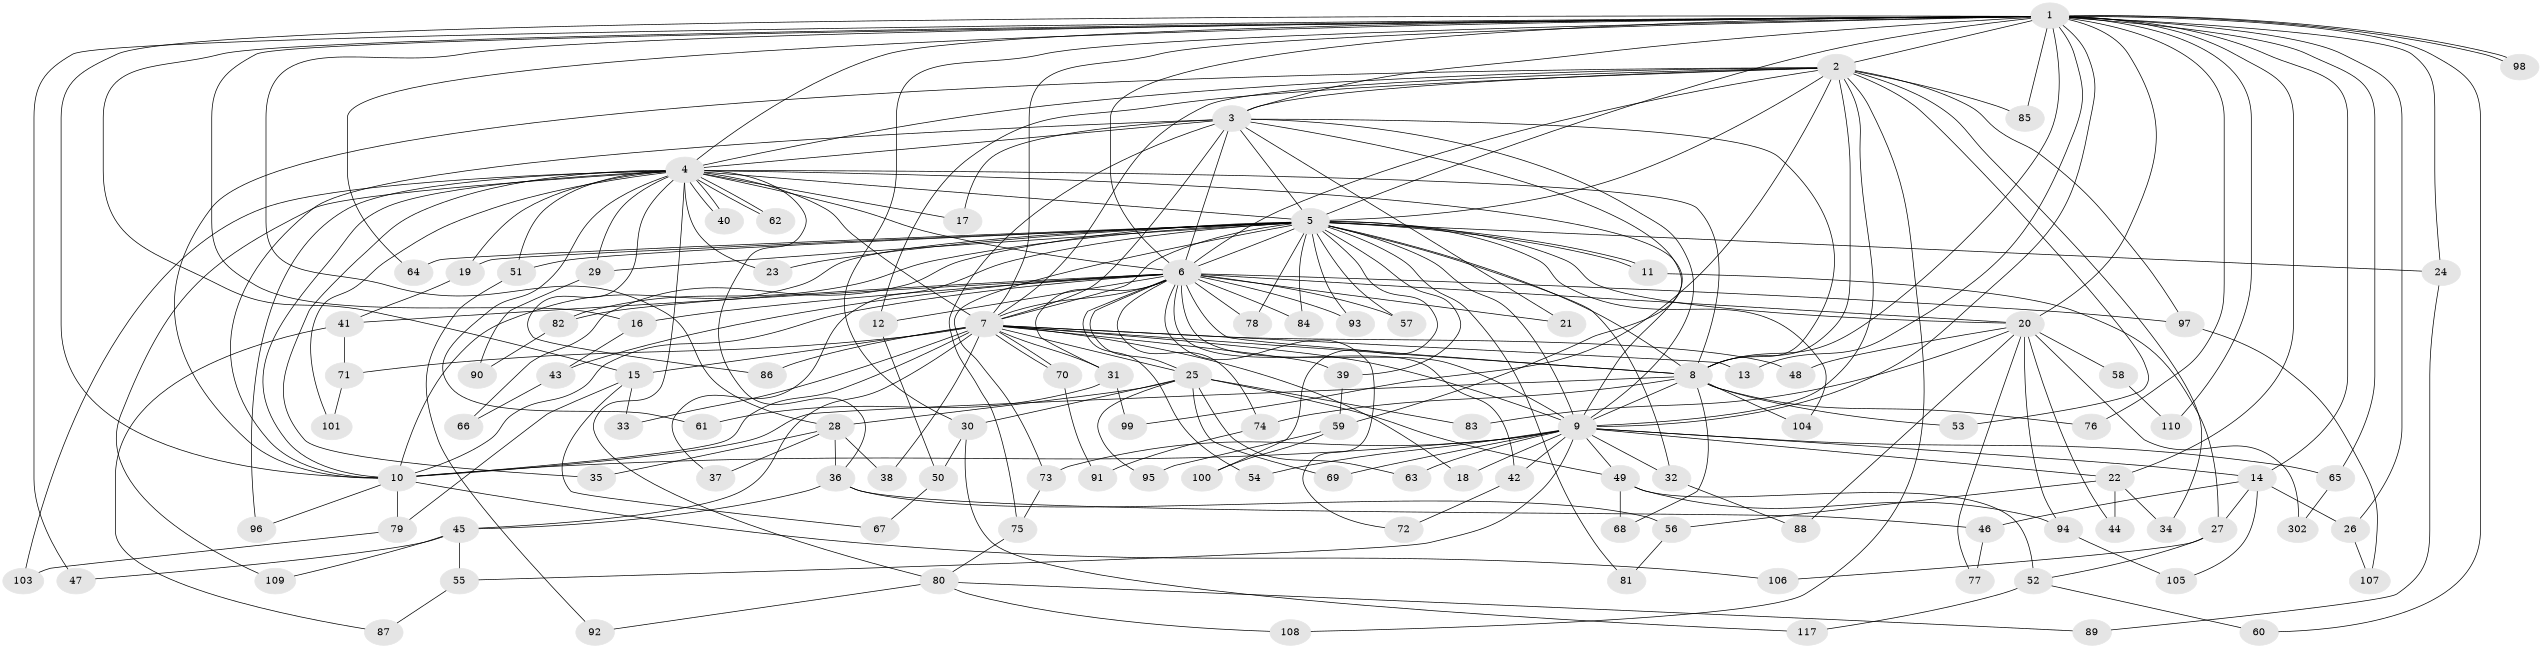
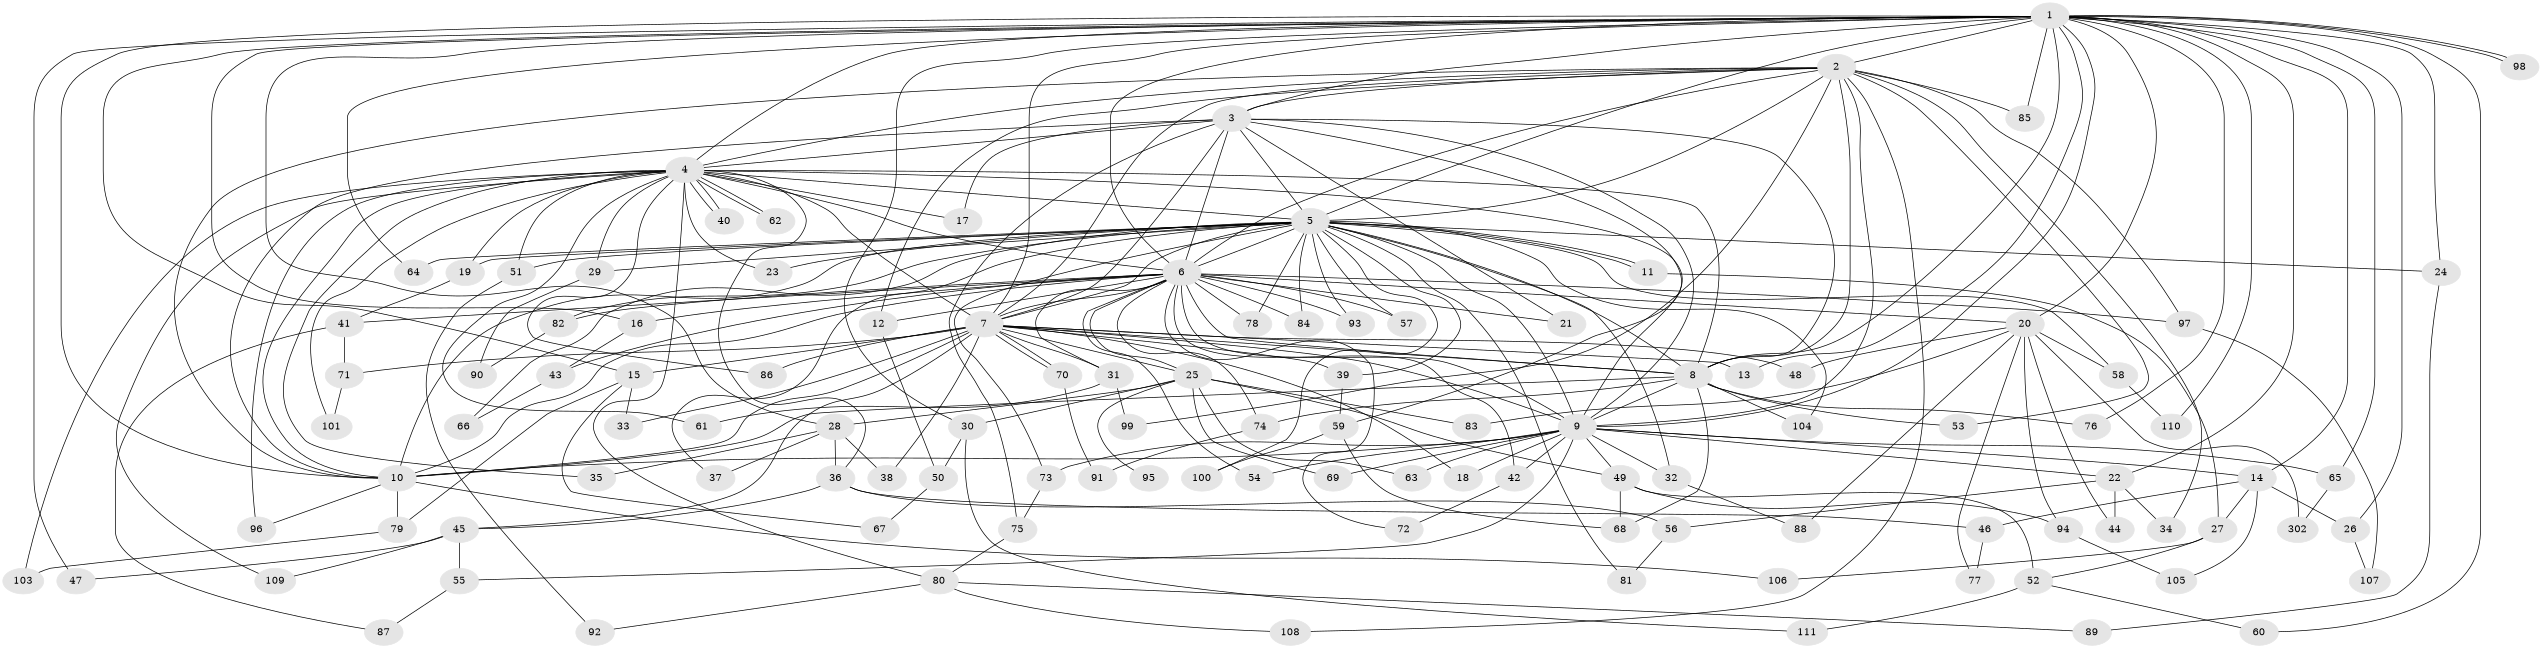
  graph {
    node [color=gray90 style=filled]
    1
    2
    3
    4
    5
    6
    7
    8
    9
    10
    13
    14
    15
    16
    20
    22
    24
    26
    28
    30
    47
    60
    64
    65
    76
    85
    98
    110
    12
    34
    53
    97
    99
    108
    17
    21
    59
    75
    19
    23
    29
    35
    36
    40
    51
    61
    62
    80
    86
    96
    101
    103
    109
    11
    32
    37
    39
    57
    58
    66
    73
    78
    81
    82
    84
    93
    100
    104
    25
    31
    41
    42
    43
    54
    72
    74
    18
    33
    38
    45
    48
    70
    71
    68
    49
    55
    63
    69
    79
    106
    27
    46
    105
    67
    44
    77
    83
    88
    94
    n100 [label=302]
    56
    89
    107
    50
-   111 [label=117]
+   111
    95
    90
    92
    87
    91
    52
    1 -- 2
    1 -- 3
    1 -- 4
    1 -- 5
    1 -- 6
    1 -- 7
    1 -- 8
    1 -- 9
    1 -- 10
    1 -- 13
    1 -- 14
    1 -- 15
    1 -- 16
    1 -- 20
    1 -- 22
    1 -- 24
    1 -- 26
    1 -- 28
    1 -- 30
    1 -- 47
    1 -- 60
    1 -- 64
    1 -- 65
    1 -- 76
    1 -- 85
    1 -- 98
    1 -- 98
    1 -- 110
    2 -- 3
    2 -- 4
    2 -- 5
    2 -- 6
    2 -- 7
    2 -- 8
    2 -- 9
    2 -- 10
    2 -- 85
    2 -- 12
    2 -- 34
    2 -- 53
    2 -- 97
    2 -- 99
    2 -- 108
    3 -- 4
    3 -- 5
    3 -- 6
    3 -- 7
    3 -- 8
    3 -- 9
    3 -- 10
    3 -- 17
    3 -- 21
    3 -- 59
    3 -- 75
    4 -- 5
    4 -- 6
    4 -- 7
    4 -- 8
    4 -- 9
    4 -- 10
    4 -- 17
    4 -- 19
    4 -- 23
    4 -- 29
    4 -- 35
    4 -- 36
    4 -- 40
    4 -- 40
    4 -- 51
    4 -- 61
    4 -- 62
    4 -- 62
    4 -- 80
    4 -- 86
    4 -- 96
    4 -- 101
    4 -- 103
    4 -- 109
    5 -- 6
    5 -- 7
    5 -- 8
    5 -- 9
    5 -- 10
    5 -- 24
    5 -- 64
    5 -- 19
    5 -- 23
    5 -- 29
    5 -- 51
    5 -- 11
    5 -- 11
    5 -- 32
    5 -- 37
    5 -- 39
    5 -- 57
-   5 -- 20
+   5 -- 58
    5 -- 66
    5 -- 73
    5 -- 78
    5 -- 81
    5 -- 82
    5 -- 84
    5 -- 93
    5 -- 100
    5 -- 104
    6 -- 7
    6 -- 8
    6 -- 9
    6 -- 10
    6 -- 16
    6 -- 20
    6 -- 12
    6 -- 97
    6 -- 21
    6 -- 57
    6 -- 78
    6 -- 82
    6 -- 84
    6 -- 93
    6 -- 25
    6 -- 31
    6 -- 41
    6 -- 42
    6 -- 43
    6 -- 54
    6 -- 72
    6 -- 74
    7 -- 8
    7 -- 9
    7 -- 10
    7 -- 13
    7 -- 15
    7 -- 86
    7 -- 39
    7 -- 25
    7 -- 31
    7 -- 18
    7 -- 33
    7 -- 38
    7 -- 45
    7 -- 48
    7 -- 70
    7 -- 70
    7 -- 71
    8 -- 9
    8 -- 10
    8 -- 76
    8 -- 53
    8 -- 104
    8 -- 74
    8 -- 68
    9 -- 10
    9 -- 14
    9 -- 22
    9 -- 65
    9 -- 32
    9 -- 73
    9 -- 42
    9 -- 54
    9 -- 18
    9 -- 49
    9 -- 55
    9 -- 63
    9 -- 69
    10 -- 96
    10 -- 79
    10 -- 106
    14 -- 26
    14 -- 27
    14 -- 46
    14 -- 105
    15 -- 33
    15 -- 79
    15 -- 67
    16 -- 43
    20 -- 58
    20 -- 48
    20 -- 44
    20 -- 77
    20 -- 83
    20 -- 88
    20 -- 94
    20 -- n100
    22 -- 34
    22 -- 44
    22 -- 56
    24 -- 89
    26 -- 107
    28 -- 35
    28 -- 36
    28 -- 37
    28 -- 38
    30 -- 50
    30 -- 111
    65 -- n100
    12 -- 50
    97 -- 107
    59 -- 100
-   59 -- 95
+   59 -- 68
    75 -- 80
    19 -- 41
    29 -- 90
    36 -- 45
    36 -- 46
    36 -- 56
    51 -- 92
    80 -- 108
    80 -- 89
    80 -- 92
    11 -- 27
    32 -- 88
    39 -- 59
    58 -- 110
    73 -- 75
    82 -- 90
    25 -- 28
    25 -- 30
    25 -- 49
    25 -- 63
    25 -- 69
    25 -- 83
    25 -- 95
    31 -- 99
    31 -- 61
    41 -- 71
    41 -- 87
    42 -- 72
    43 -- 66
    74 -- 91
    45 -- 47
    45 -- 109
    45 -- 55
    70 -- 91
    71 -- 101
    49 -- 68
    49 -- 94
    49 -- 52
    55 -- 87
    79 -- 103
    27 -- 106
    27 -- 52
    46 -- 77
    94 -- 105
    56 -- 81
    50 -- 67
    52 -- 60
    52 -- 111
  }
